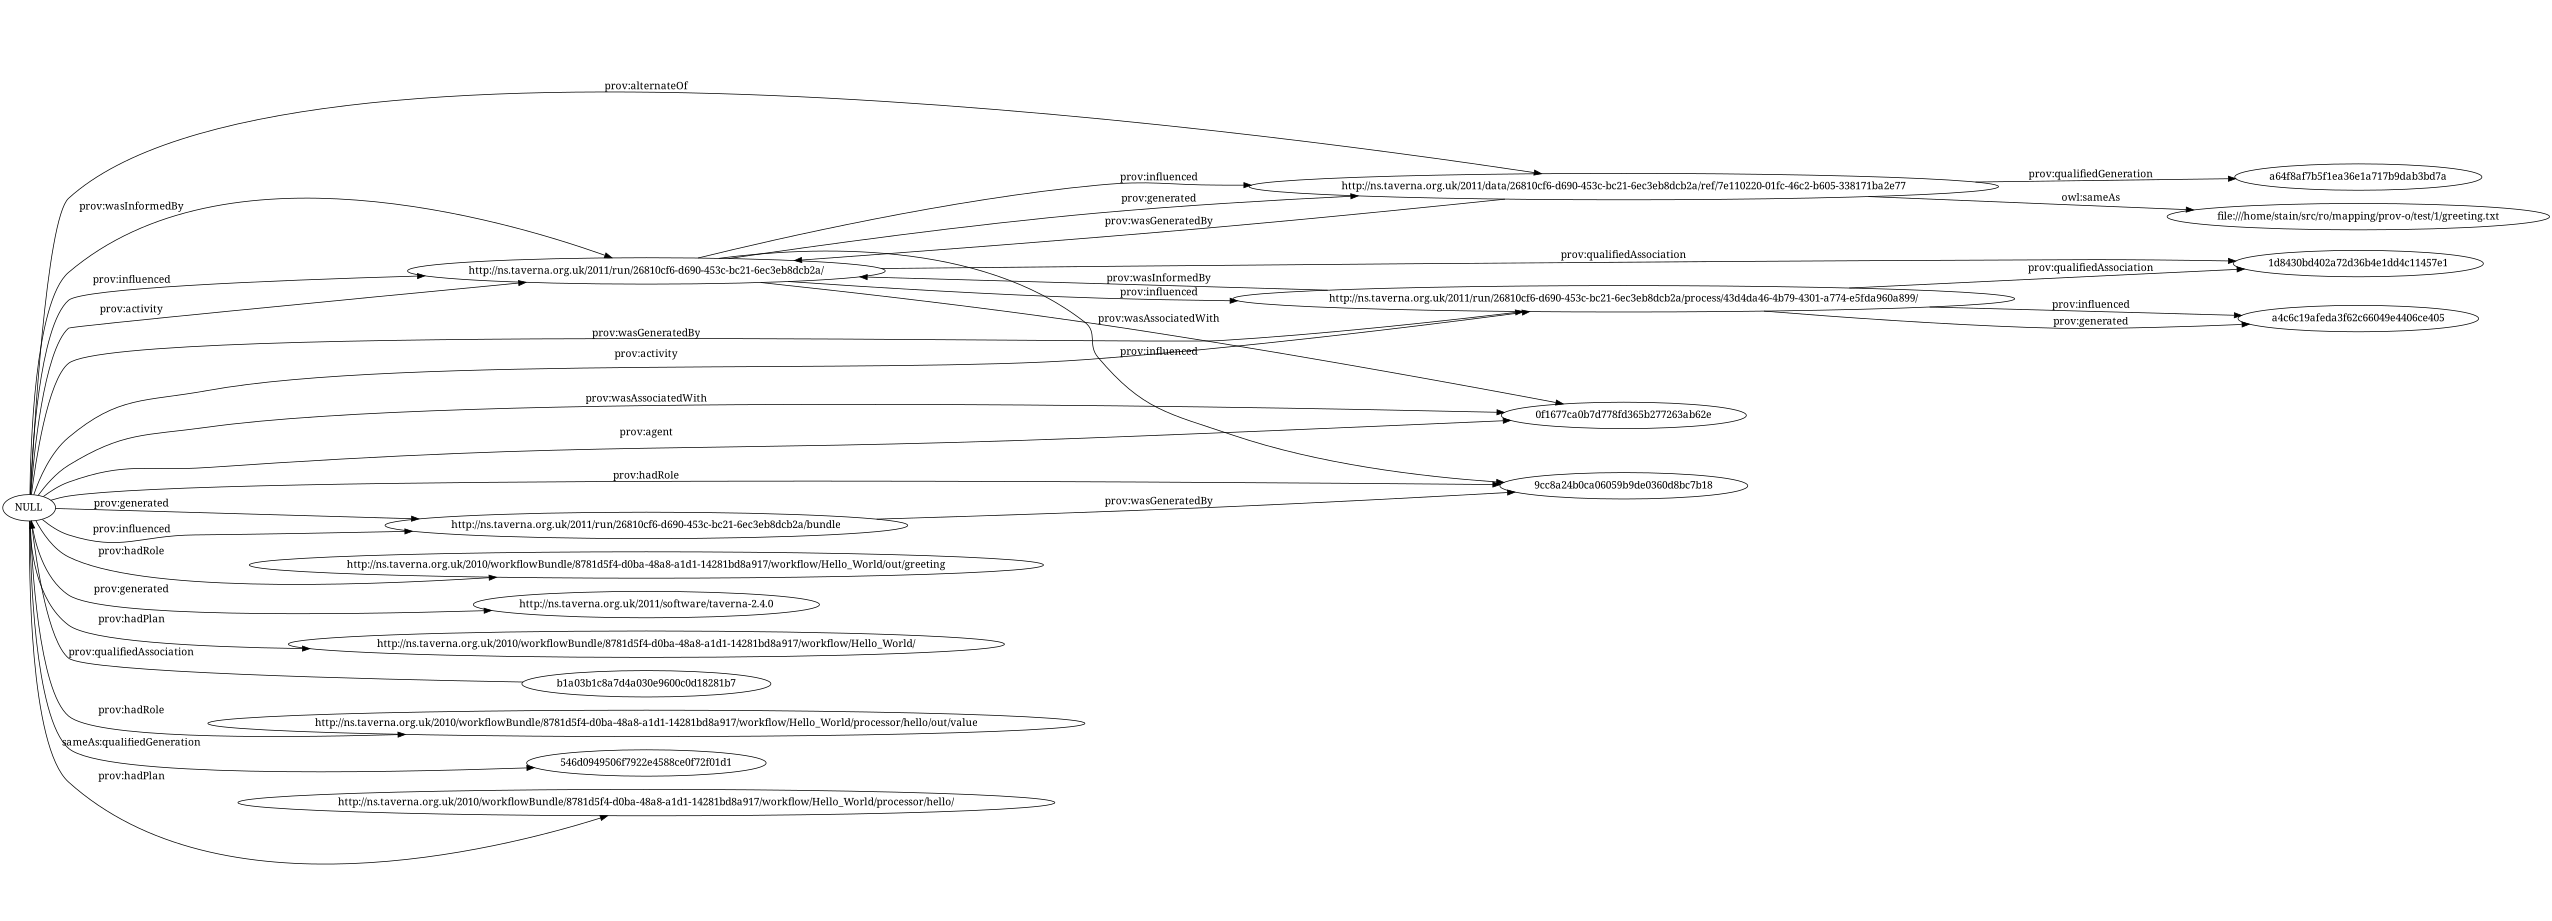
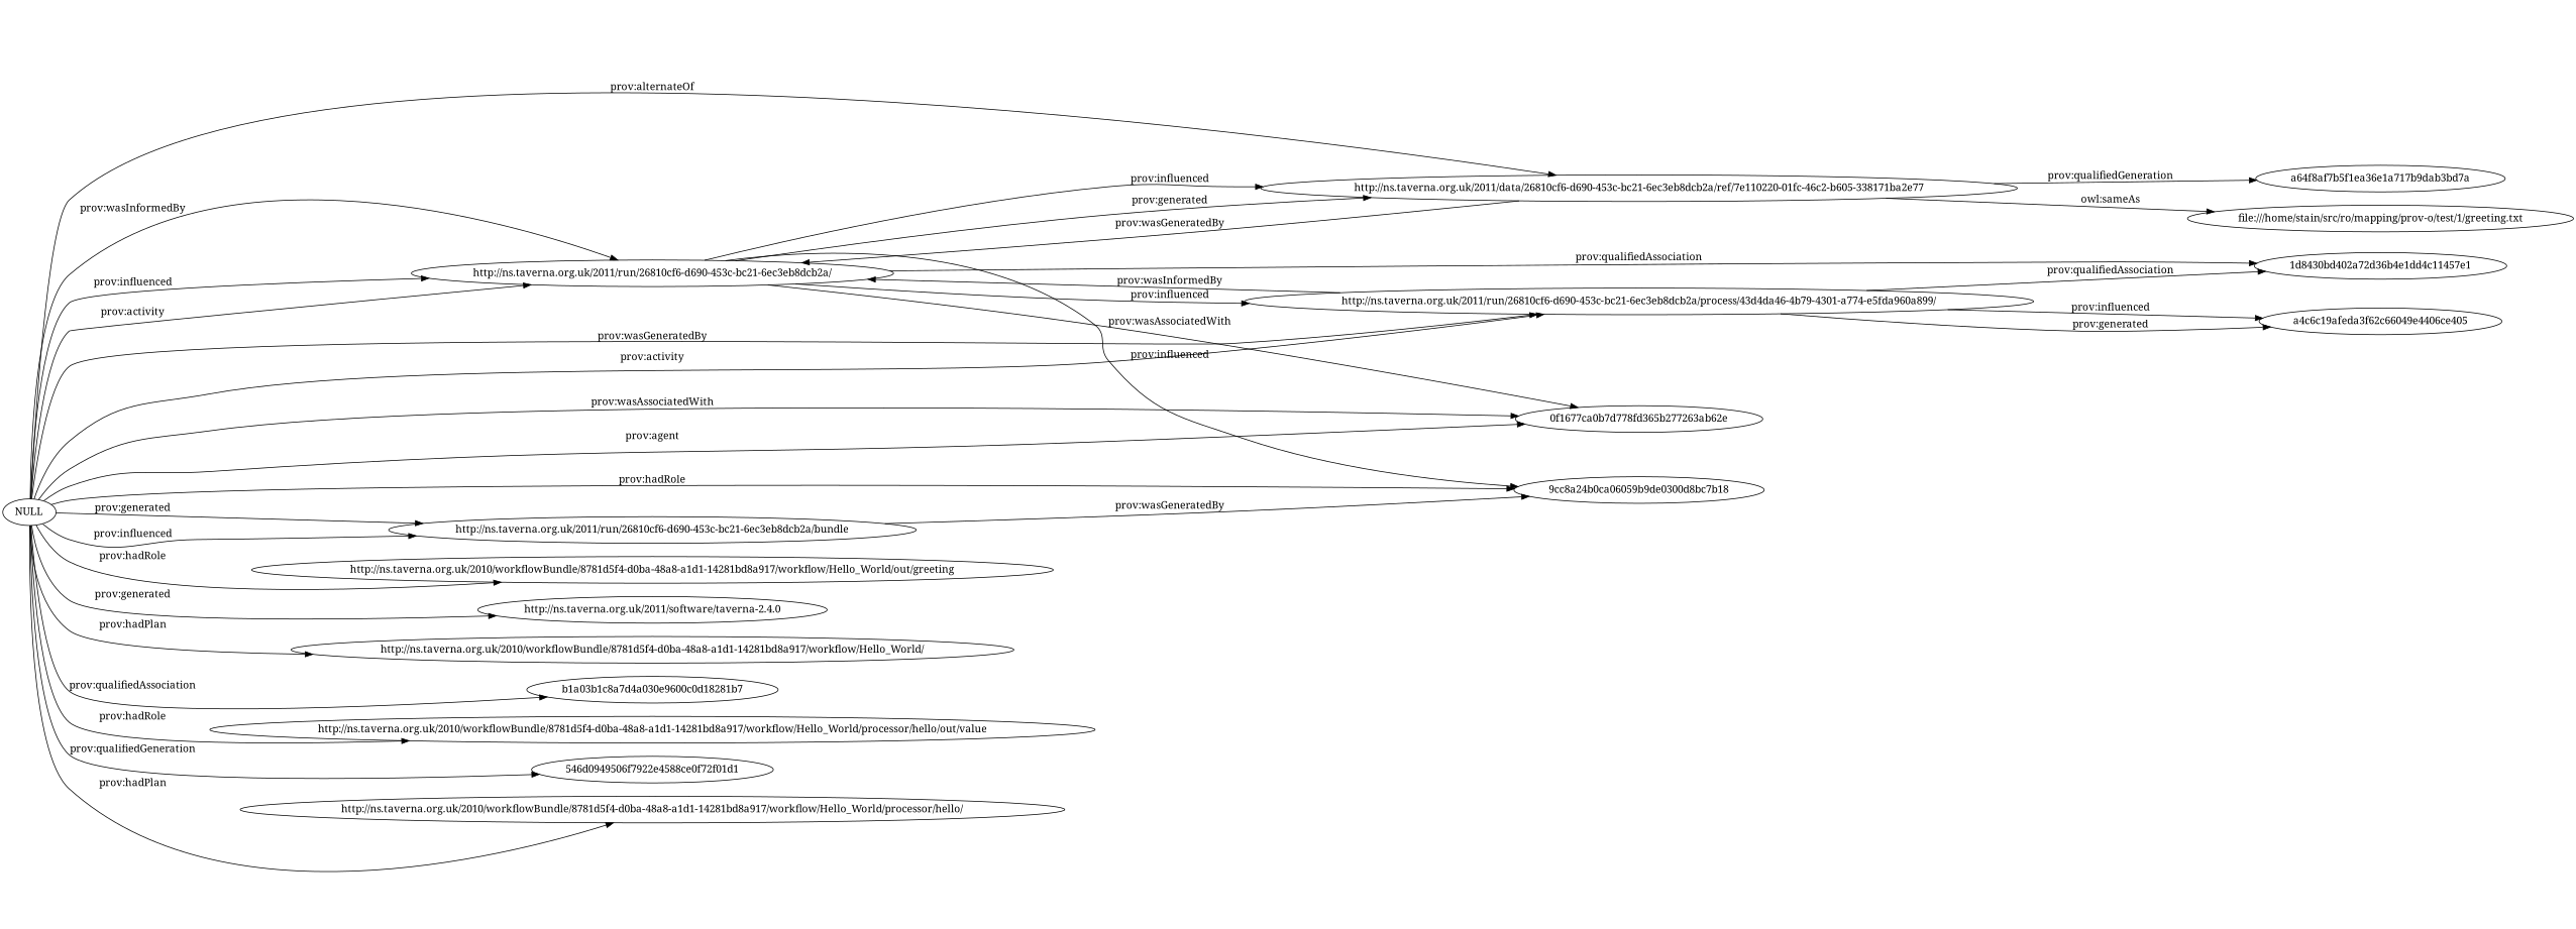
  digraph {
    fontname="Noto Serif"
    rankdir=LR
    node [fontname="Noto Serif"]
    edge [fontname="Noto Serif"]
    "http://ns.taverna.org.uk/2011/run/26810cf6-d690-453c-bc21-6ec3eb8dcb2a/"
    "http://ns.taverna.org.uk/2011/run/26810cf6-d690-453c-bc21-6ec3eb8dcb2a/process/43d4da46-4b79-4301-a774-e5fda960a899/"
    "http://ns.taverna.org.uk/2011/data/26810cf6-d690-453c-bc21-6ec3eb8dcb2a/ref/7e110220-01fc-46c2-b605-338171ba2e77"
    "1d8430bd402a72d36b4e1dd4c11457e1"
    "0f1677ca0b7d778fd365b277263ab62e"
-   "9cc8a24b0ca06059b9de0360d8bc7b18"
+   "9cc8a24b0ca06059b9de0360d8bc7b18" [label="9cc8a24b0ca06059b9de0300d8bc7b18"]
    a4c6c19afeda3f62c66049e4406ce405
    a64f8af7b5f1ea36e1a717b9dab3bd7a
    "file:///home/stain/src/ro/mapping/prov-o/test/1/greeting.txt"
    "http://ns.taverna.org.uk/2011/run/26810cf6-d690-453c-bc21-6ec3eb8dcb2a/bundle"
    NULL
    "http://ns.taverna.org.uk/2010/workflowBundle/8781d5f4-d0ba-48a8-a1d1-14281bd8a917/workflow/Hello_World/out/greeting"
    "http://ns.taverna.org.uk/2011/software/taverna-2.4.0"
    "http://ns.taverna.org.uk/2010/workflowBundle/8781d5f4-d0ba-48a8-a1d1-14281bd8a917/workflow/Hello_World/"
    b1a03b1c8a7d4a030e9600c0d18281b7
    "http://ns.taverna.org.uk/2010/workflowBundle/8781d5f4-d0ba-48a8-a1d1-14281bd8a917/workflow/Hello_World/processor/hello/out/value"
    "546d0949506f7922e4588ce0f72f01d1"
    "http://ns.taverna.org.uk/2010/workflowBundle/8781d5f4-d0ba-48a8-a1d1-14281bd8a917/workflow/Hello_World/processor/hello/"
    "http://ns.taverna.org.uk/2011/run/26810cf6-d690-453c-bc21-6ec3eb8dcb2a/" -> "http://ns.taverna.org.uk/2011/run/26810cf6-d690-453c-bc21-6ec3eb8dcb2a/process/43d4da46-4b79-4301-a774-e5fda960a899/" [label="prov:influenced"]
    "http://ns.taverna.org.uk/2011/run/26810cf6-d690-453c-bc21-6ec3eb8dcb2a/" -> "http://ns.taverna.org.uk/2011/data/26810cf6-d690-453c-bc21-6ec3eb8dcb2a/ref/7e110220-01fc-46c2-b605-338171ba2e77" [label="prov:influenced"]
    "http://ns.taverna.org.uk/2011/run/26810cf6-d690-453c-bc21-6ec3eb8dcb2a/" -> "http://ns.taverna.org.uk/2011/data/26810cf6-d690-453c-bc21-6ec3eb8dcb2a/ref/7e110220-01fc-46c2-b605-338171ba2e77" [label="prov:generated"]
    "http://ns.taverna.org.uk/2011/run/26810cf6-d690-453c-bc21-6ec3eb8dcb2a/" -> "1d8430bd402a72d36b4e1dd4c11457e1" [label="prov:qualifiedAssociation"]
    "http://ns.taverna.org.uk/2011/run/26810cf6-d690-453c-bc21-6ec3eb8dcb2a/" -> "0f1677ca0b7d778fd365b277263ab62e" [label="prov:wasAssociatedWith"]
    "http://ns.taverna.org.uk/2011/run/26810cf6-d690-453c-bc21-6ec3eb8dcb2a/" -> "9cc8a24b0ca06059b9de0360d8bc7b18" [label="prov:influenced"]
    "http://ns.taverna.org.uk/2011/run/26810cf6-d690-453c-bc21-6ec3eb8dcb2a/process/43d4da46-4b79-4301-a774-e5fda960a899/" -> "http://ns.taverna.org.uk/2011/run/26810cf6-d690-453c-bc21-6ec3eb8dcb2a/" [label="prov:wasInformedBy"]
    "http://ns.taverna.org.uk/2011/run/26810cf6-d690-453c-bc21-6ec3eb8dcb2a/process/43d4da46-4b79-4301-a774-e5fda960a899/" -> "1d8430bd402a72d36b4e1dd4c11457e1" [label="prov:qualifiedAssociation"]
    "http://ns.taverna.org.uk/2011/run/26810cf6-d690-453c-bc21-6ec3eb8dcb2a/process/43d4da46-4b79-4301-a774-e5fda960a899/" -> a4c6c19afeda3f62c66049e4406ce405 [label="prov:influenced"]
    "http://ns.taverna.org.uk/2011/run/26810cf6-d690-453c-bc21-6ec3eb8dcb2a/process/43d4da46-4b79-4301-a774-e5fda960a899/" -> a4c6c19afeda3f62c66049e4406ce405 [label="prov:generated"]
    "http://ns.taverna.org.uk/2011/data/26810cf6-d690-453c-bc21-6ec3eb8dcb2a/ref/7e110220-01fc-46c2-b605-338171ba2e77" -> "http://ns.taverna.org.uk/2011/run/26810cf6-d690-453c-bc21-6ec3eb8dcb2a/" [label="prov:wasGeneratedBy"]
    "http://ns.taverna.org.uk/2011/data/26810cf6-d690-453c-bc21-6ec3eb8dcb2a/ref/7e110220-01fc-46c2-b605-338171ba2e77" -> a64f8af7b5f1ea36e1a717b9dab3bd7a [label="prov:qualifiedGeneration"]
    "http://ns.taverna.org.uk/2011/data/26810cf6-d690-453c-bc21-6ec3eb8dcb2a/ref/7e110220-01fc-46c2-b605-338171ba2e77" -> "file:///home/stain/src/ro/mapping/prov-o/test/1/greeting.txt" [label="owl:sameAs"]
    "http://ns.taverna.org.uk/2011/run/26810cf6-d690-453c-bc21-6ec3eb8dcb2a/bundle" -> "9cc8a24b0ca06059b9de0360d8bc7b18" [label="prov:wasGeneratedBy"]
    NULL -> "http://ns.taverna.org.uk/2011/run/26810cf6-d690-453c-bc21-6ec3eb8dcb2a/" [label="prov:influenced"]
    NULL -> "http://ns.taverna.org.uk/2011/run/26810cf6-d690-453c-bc21-6ec3eb8dcb2a/" [label="prov:activity"]
    NULL -> "http://ns.taverna.org.uk/2011/run/26810cf6-d690-453c-bc21-6ec3eb8dcb2a/" [label="prov:wasInformedBy"]
    NULL -> "http://ns.taverna.org.uk/2011/run/26810cf6-d690-453c-bc21-6ec3eb8dcb2a/process/43d4da46-4b79-4301-a774-e5fda960a899/" [label="prov:wasGeneratedBy"]
    NULL -> "http://ns.taverna.org.uk/2011/run/26810cf6-d690-453c-bc21-6ec3eb8dcb2a/process/43d4da46-4b79-4301-a774-e5fda960a899/" [label="prov:activity"]
    NULL -> "http://ns.taverna.org.uk/2011/data/26810cf6-d690-453c-bc21-6ec3eb8dcb2a/ref/7e110220-01fc-46c2-b605-338171ba2e77" [label="prov:alternateOf"]
    NULL -> "0f1677ca0b7d778fd365b277263ab62e" [label="prov:agent"]
    NULL -> "0f1677ca0b7d778fd365b277263ab62e" [label="prov:wasAssociatedWith"]
    NULL -> "9cc8a24b0ca06059b9de0360d8bc7b18" [label="prov:hadRole"]
    NULL -> "http://ns.taverna.org.uk/2011/run/26810cf6-d690-453c-bc21-6ec3eb8dcb2a/bundle" [label="prov:influenced"]
    NULL -> "http://ns.taverna.org.uk/2011/run/26810cf6-d690-453c-bc21-6ec3eb8dcb2a/bundle" [label="prov:generated"]
    NULL -> "http://ns.taverna.org.uk/2010/workflowBundle/8781d5f4-d0ba-48a8-a1d1-14281bd8a917/workflow/Hello_World/out/greeting" [label="prov:hadRole"]
    NULL -> "http://ns.taverna.org.uk/2011/software/taverna-2.4.0" [label="prov:generated"]
    NULL -> "http://ns.taverna.org.uk/2010/workflowBundle/8781d5f4-d0ba-48a8-a1d1-14281bd8a917/workflow/Hello_World/" [label="prov:hadPlan"]
-   b1a03b1c8a7d4a030e9600c0d18281b7 -> NULL [label="prov:qualifiedAssociation"]
+   NULL -> b1a03b1c8a7d4a030e9600c0d18281b7 [label="prov:qualifiedAssociation"]
    NULL -> "http://ns.taverna.org.uk/2010/workflowBundle/8781d5f4-d0ba-48a8-a1d1-14281bd8a917/workflow/Hello_World/processor/hello/out/value" [label="prov:hadRole"]
-   NULL -> "546d0949506f7922e4588ce0f72f01d1" [label="sameAs:qualifiedGeneration"]
+   NULL -> "546d0949506f7922e4588ce0f72f01d1" [label="prov:qualifiedGeneration"]
    NULL -> "http://ns.taverna.org.uk/2010/workflowBundle/8781d5f4-d0ba-48a8-a1d1-14281bd8a917/workflow/Hello_World/processor/hello/" [label="prov:hadPlan"]
  }
